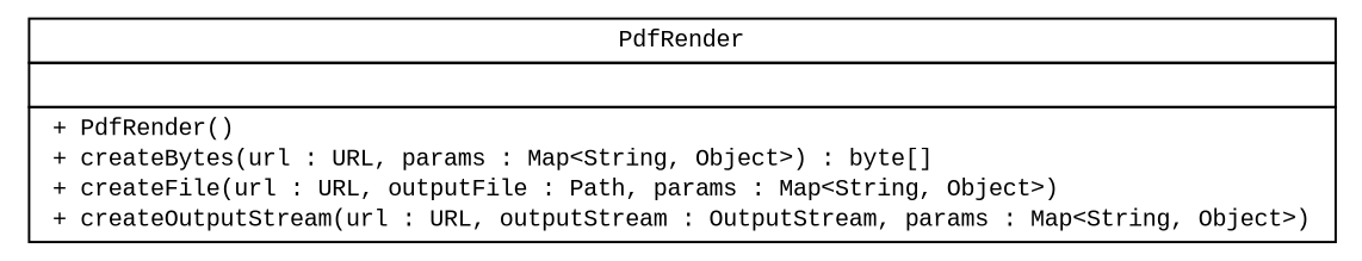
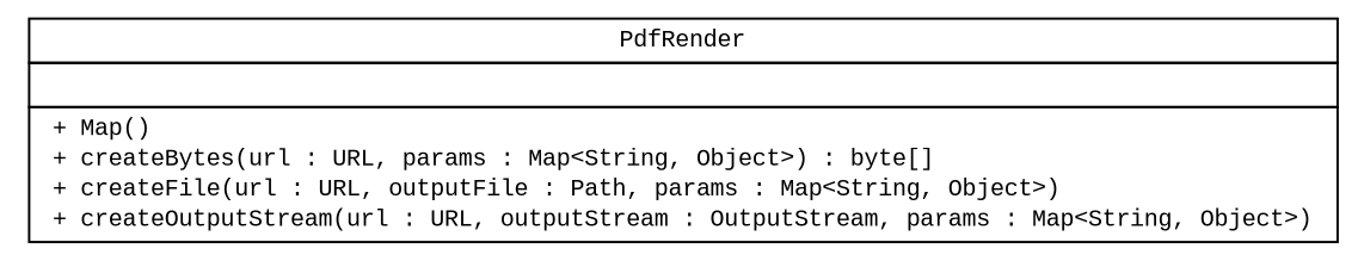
  digraph {
    nodesep=0.25
    ranksep=0.5
    fontname="Liberation Mono"
-   n1 [fontcolor=black fontname="Liberation Mono" fontsize=10.0 label=<<table title="br.gov.to.sefaz.util.report.PdfRender" border="0" cellborder="1" cellspacing="0" cellpadding="2" port="p" href="./PdfRender.html"> 		<tr><td><table border="0" cellspacing="0" cellpadding="1"> <tr><td align="center" balign="center"> PdfRender </td></tr> 		</table></td></tr> 		<tr><td><table border="0" cellspacing="0" cellpadding="1"> <tr><td align="left" balign="left">  </td></tr> 		</table></td></tr> 		<tr><td><table border="0" cellspacing="0" cellpadding="1"> <tr><td align="left" balign="left"> + PdfRender() </td></tr> <tr><td align="left" balign="left"> + createBytes(url : URL, params : Map&lt;String, Object&gt;) : byte[] </td></tr> <tr><td align="left" balign="left"> + createFile(url : URL, outputFile : Path, params : Map&lt;String, Object&gt;) </td></tr> <tr><td align="left" balign="left"> + createOutputStream(url : URL, outputStream : OutputStream, params : Map&lt;String, Object&gt;) </td></tr> 		</table></td></tr> 		</table>> shape=plaintext]
+   n1 [fontcolor=black fontname="Liberation Mono" fontsize=10.0 label=<<table title="br.gov.to.sefaz.util.report.PdfRender" border="0" cellborder="1" cellspacing="0" cellpadding="2" port="p" href="./PdfRender.html"> 		<tr><td><table border="0" cellspacing="0" cellpadding="1"> <tr><td align="center" balign="center"> PdfRender </td></tr> 		</table></td></tr> 		<tr><td><table border="0" cellspacing="0" cellpadding="1"> <tr><td align="left" balign="left">  </td></tr> 		</table></td></tr> 		<tr><td><table border="0" cellspacing="0" cellpadding="1"> <tr><td align="left" balign="left"> + Map() </td></tr> <tr><td align="left" balign="left"> + createBytes(url : URL, params : Map&lt;String, Object&gt;) : byte[] </td></tr> <tr><td align="left" balign="left"> + createFile(url : URL, outputFile : Path, params : Map&lt;String, Object&gt;) </td></tr> <tr><td align="left" balign="left"> + createOutputStream(url : URL, outputStream : OutputStream, params : Map&lt;String, Object&gt;) </td></tr> 		</table></td></tr> 		</table>> shape=plaintext]
  }
